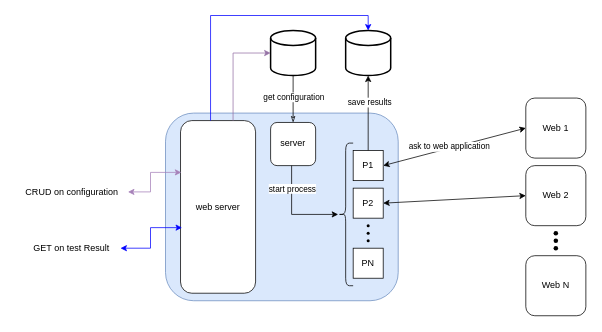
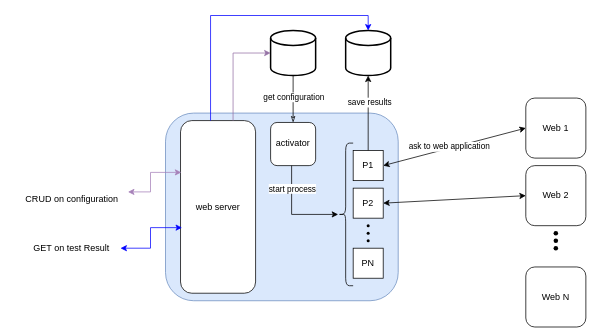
  <mxCell id="0" />
  <mxCell id="1" parent="0" />
  <mxCell id="2" value="" style="rounded=1;whiteSpace=wrap;html=1;fillColor=#dae8fc;strokeColor=#6c8ebf;gradientColor=none;" vertex="1" parent="1"><mxGeometry x="220" y="150" width="310" height="250" as="geometry" /></mxCell>
  <mxCell id="3" value="Web 1" style="rounded=1;whiteSpace=wrap;html=1;" vertex="1" parent="1"><mxGeometry x="700" y="130" width="80" height="80" as="geometry" /></mxCell>
  <mxCell id="4" value="Web 2" style="rounded=1;whiteSpace=wrap;html=1;" vertex="1" parent="1"><mxGeometry x="700" y="220" width="80" height="80" as="geometry" /></mxCell>
- <mxCell id="5" value="Web N" style="rounded=1;whiteSpace=wrap;html=1;" vertex="1" parent="1"><mxGeometry x="700" y="340" width="80" height="80" as="geometry" /></mxCell>
+ <mxCell id="5" value="Web N" style="rounded=1;whiteSpace=wrap;html=1;" vertex="1" parent="1"><mxGeometry x="700" y="355" width="80" height="80" as="geometry" /></mxCell>
  <mxCell id="6" value="" style="shape=waypoint;sketch=0;size=6;pointerEvents=1;points=[];fillColor=none;resizable=0;rotatable=0;perimeter=centerPerimeter;snapToPoint=1;" vertex="1" parent="1"><mxGeometry x="730" y="300" width="20" height="20" as="geometry" /></mxCell>
  <mxCell id="7" value="" style="shape=waypoint;sketch=0;size=6;pointerEvents=1;points=[];fillColor=none;resizable=0;rotatable=0;perimeter=centerPerimeter;snapToPoint=1;" vertex="1" parent="1"><mxGeometry x="730" y="310" width="20" height="20" as="geometry" /></mxCell>
  <mxCell id="8" value="" style="shape=waypoint;sketch=0;size=6;pointerEvents=1;points=[];fillColor=none;resizable=0;rotatable=0;perimeter=centerPerimeter;snapToPoint=1;" vertex="1" parent="1"><mxGeometry x="730" y="320" width="20" height="20" as="geometry" /></mxCell>
  <mxCell id="9" value="" style="endArrow=classic;html=1;rounded=0;entryX=0;entryY=0.5;entryDx=0;entryDy=0;exitX=1;exitY=0.5;exitDx=0;exitDy=0;startArrow=classic;startFill=1;" edge="1" parent="1" source="14" target="3"><mxGeometry width="50" height="50" relative="1" as="geometry"><mxPoint x="550" y="222.5" as="sourcePoint" /><mxPoint x="550" y="270" as="targetPoint" /></mxGeometry></mxCell>
  <mxCell id="10" value="ask to web application" style="edgeLabel;html=1;align=center;verticalAlign=middle;resizable=0;points=[];" vertex="1" connectable="0" parent="9"><mxGeometry x="-0.076" y="2" relative="1" as="geometry"><mxPoint as="offset" /></mxGeometry></mxCell>
  <mxCell id="11" value="" style="endArrow=classic;html=1;rounded=0;entryX=0;entryY=0.5;entryDx=0;entryDy=0;exitX=1;exitY=0.5;exitDx=0;exitDy=0;startArrow=classic;startFill=1;" edge="1" parent="1" source="15" target="4"><mxGeometry width="50" height="50" relative="1" as="geometry"><mxPoint x="552.04" y="270" as="sourcePoint" /><mxPoint x="750" y="190" as="targetPoint" /></mxGeometry></mxCell>
  <mxCell id="12" style="edgeStyle=orthogonalEdgeStyle;rounded=0;orthogonalLoop=1;jettySize=auto;html=1;" edge="1" parent="1" source="14" target="22"><mxGeometry relative="1" as="geometry"><mxPoint x="450" y="110" as="targetPoint" /><Array as="points"><mxPoint x="490" y="80" /></Array></mxGeometry></mxCell>
  <mxCell id="13" value="save results" style="edgeLabel;html=1;align=center;verticalAlign=middle;resizable=0;points=[];" vertex="1" connectable="0" parent="12"><mxGeometry x="0.292" y="-1" relative="1" as="geometry"><mxPoint as="offset" /></mxGeometry></mxCell>
  <mxCell id="14" value="P1" style="whiteSpace=wrap;html=1;" vertex="1" parent="1"><mxGeometry x="470" y="200" width="40" height="40" as="geometry" /></mxCell>
  <mxCell id="15" value="P2" style="whiteSpace=wrap;html=1;" vertex="1" parent="1"><mxGeometry x="470" y="250" width="40" height="40" as="geometry" /></mxCell>
  <mxCell id="16" value="PN" style="whiteSpace=wrap;html=1;" vertex="1" parent="1"><mxGeometry x="470" y="330" width="40" height="40" as="geometry" /></mxCell>
  <mxCell id="17" value="" style="shape=waypoint;sketch=0;size=6;pointerEvents=1;points=[];fillColor=none;resizable=0;rotatable=0;perimeter=centerPerimeter;snapToPoint=1;strokeWidth=0;" vertex="1" parent="1"><mxGeometry x="480" y="310" width="20" height="20" as="geometry" /></mxCell>
  <mxCell id="18" value="" style="shape=waypoint;sketch=0;size=6;pointerEvents=1;points=[];fillColor=none;resizable=0;rotatable=0;perimeter=centerPerimeter;snapToPoint=1;strokeWidth=0;" vertex="1" parent="1"><mxGeometry x="480" y="300" width="20" height="20" as="geometry" /></mxCell>
  <mxCell id="19" value="" style="shape=waypoint;sketch=0;size=6;pointerEvents=1;points=[];fillColor=none;resizable=0;rotatable=0;perimeter=centerPerimeter;snapToPoint=1;strokeWidth=0;" vertex="1" parent="1"><mxGeometry x="480" y="290" width="20" height="20" as="geometry" /></mxCell>
- <mxCell id="20" value="server" style="rounded=1;whiteSpace=wrap;html=1;" vertex="1" parent="1"><mxGeometry x="360" y="162.5" width="60" height="57.5" as="geometry" /></mxCell>
+ <mxCell id="20" value="activator" style="rounded=1;whiteSpace=wrap;html=1;" vertex="1" parent="1"><mxGeometry x="360" y="162.5" width="60" height="57.5" as="geometry" /></mxCell>
  <mxCell id="21" value="" style="shape=image;html=1;verticalAlign=top;verticalLabelPosition=bottom;labelBackgroundColor=#ffffff;imageAspect=0;aspect=fixed;image=https://cdn4.iconfinder.com/data/icons/evil-icons-user-interface/64/download-128.png" vertex="1" parent="1"><mxGeometry x="400" y="200" width="20" height="20" as="geometry" /></mxCell>
  <mxCell id="22" value="" style="strokeWidth=2;html=1;shape=mxgraph.flowchart.database;whiteSpace=wrap;" vertex="1" parent="1"><mxGeometry x="460" y="40" width="60" height="60" as="geometry" /></mxCell>
  <mxCell id="23" value="" style="shape=curlyBracket;whiteSpace=wrap;html=1;rounded=1;labelPosition=left;verticalLabelPosition=middle;align=right;verticalAlign=middle;size=0.5;" vertex="1" parent="1"><mxGeometry x="450" y="190" width="20" height="190" as="geometry" /></mxCell>
  <mxCell id="24" style="edgeStyle=orthogonalEdgeStyle;rounded=0;orthogonalLoop=1;jettySize=auto;html=1;entryX=0.1;entryY=0.5;entryDx=0;entryDy=0;entryPerimeter=0;" edge="1" parent="1"><mxGeometry relative="1" as="geometry"><mxPoint x="388" y="220" as="sourcePoint" /><mxPoint x="450" y="285" as="targetPoint" /><Array as="points"><mxPoint x="388" y="285" /></Array></mxGeometry></mxCell>
  <mxCell id="25" value="start process" style="edgeLabel;html=1;align=center;verticalAlign=middle;resizable=0;points=[];" vertex="1" connectable="0" parent="24"><mxGeometry x="-0.09" y="1" relative="1" as="geometry"><mxPoint x="-1" y="-28" as="offset" /></mxGeometry></mxCell>
  <mxCell id="26" value="" style="strokeWidth=2;html=1;shape=mxgraph.flowchart.database;whiteSpace=wrap;" vertex="1" parent="1"><mxGeometry x="360" y="40" width="60" height="60" as="geometry" /></mxCell>
  <mxCell id="27" style="edgeStyle=orthogonalEdgeStyle;rounded=0;orthogonalLoop=1;jettySize=auto;html=1;entryX=0.5;entryY=1;entryDx=0;entryDy=0;entryPerimeter=0;startArrow=classicThin;startFill=0;endArrow=none;endFill=0;" edge="1" parent="1" source="20" target="26"><mxGeometry relative="1" as="geometry" /></mxCell>
  <mxCell id="28" value="get configuration" style="edgeLabel;html=1;align=center;verticalAlign=middle;resizable=0;points=[];" vertex="1" connectable="0" parent="27"><mxGeometry x="0.091" relative="1" as="geometry"><mxPoint as="offset" /></mxGeometry></mxCell>
  <mxCell id="29" value="web server" style="rounded=1;whiteSpace=wrap;html=1;" vertex="1" parent="1"><mxGeometry x="240" y="160" width="100" height="230" as="geometry" /></mxCell>
  <mxCell id="30" style="edgeStyle=orthogonalEdgeStyle;rounded=0;orthogonalLoop=1;jettySize=auto;html=1;entryX=0;entryY=0.5;entryDx=0;entryDy=0;entryPerimeter=0;fillColor=#e1d5e7;strokeColor=#9673a6;" edge="1" parent="1" source="29" target="26"><mxGeometry relative="1" as="geometry"><Array as="points"><mxPoint x="310" y="70" /></Array></mxGeometry></mxCell>
- <mxCell id="31" value="CRUD on configuration" style="text;html=1;align=center;verticalAlign=middle;resizable=0;points=[];autosize=1;strokeColor=none;fillColor=none;" vertex="1" parent="1"><mxGeometry x="20" y="240" width="150" height="30" as="geometry" /></mxCell>
+ <mxCell id="31" value="CRUD on configuration" style="text;html=1;align=center;verticalAlign=middle;resizable=0;points=[];autosize=1;strokeColor=none;fillColor=none;" vertex="1" parent="1"><mxGeometry x="20" y="250" width="150" height="30" as="geometry" /></mxCell>
  <mxCell id="32" style="edgeStyle=orthogonalEdgeStyle;rounded=0;orthogonalLoop=1;jettySize=auto;html=1;entryX=0.01;entryY=0.3;entryDx=0;entryDy=0;entryPerimeter=0;startArrow=classic;startFill=1;strokeColor=#A680B8;" edge="1" parent="1" source="31" target="29"><mxGeometry relative="1" as="geometry"><Array as="points"><mxPoint x="200" y="255" /><mxPoint x="200" y="229" /></Array></mxGeometry></mxCell>
  <mxCell id="33" value="GET on test Result" style="text;html=1;align=center;verticalAlign=middle;whiteSpace=wrap;rounded=0;" vertex="1" parent="1"><mxGeometry x="30" y="315" width="130" height="30" as="geometry" /></mxCell>
  <mxCell id="34" style="edgeStyle=orthogonalEdgeStyle;rounded=0;orthogonalLoop=1;jettySize=auto;html=1;entryX=0.02;entryY=0.62;entryDx=0;entryDy=0;entryPerimeter=0;startArrow=classic;startFill=1;strokeColor=#0000FF;" edge="1" parent="1" source="33" target="29"><mxGeometry relative="1" as="geometry" /></mxCell>
  <mxCell id="35" style="edgeStyle=orthogonalEdgeStyle;rounded=0;orthogonalLoop=1;jettySize=auto;html=1;entryX=0.5;entryY=0;entryDx=0;entryDy=0;entryPerimeter=0;strokeColor=#0000FF;" edge="1" parent="1" source="29" target="22"><mxGeometry relative="1" as="geometry"><Array as="points"><mxPoint x="280" y="20" /><mxPoint x="490" y="20" /></Array></mxGeometry></mxCell>
